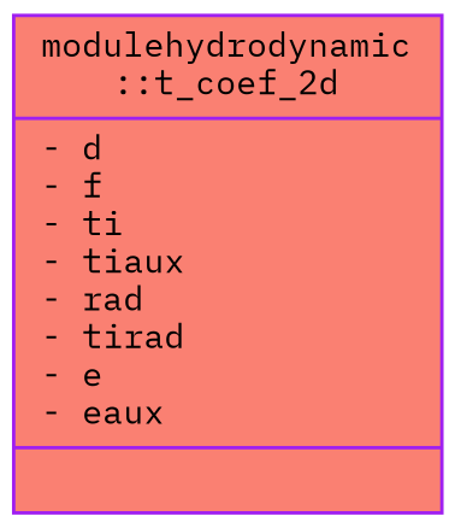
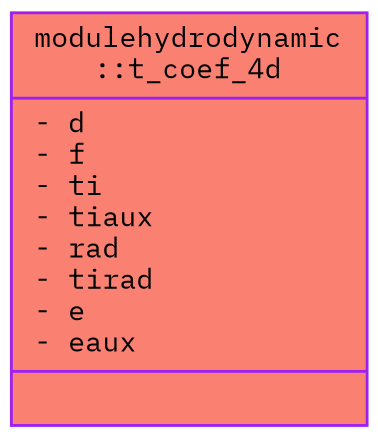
  digraph {
    fontname="IBM Plex Mono"
-   n1 [color=purple fillcolor=salmon fontcolor=black fontname="IBM Plex Mono" fontsize=10 height=0.2 label="{modulehydrodynamic\l::t_coef_2d\n|- d\l- f\l- ti\l- tiaux\l- rad\l- tirad\l- e\l- eaux\l|}" shape=record style=filled width=0.4]
+   n1 [color=purple fillcolor=salmon fontcolor=black fontname="IBM Plex Mono" fontsize=10 height=0.2 label="{modulehydrodynamic\l::t_coef_4d\n|- d\l- f\l- ti\l- tiaux\l- rad\l- tirad\l- e\l- eaux\l|}" shape=record style=filled width=0.4]
  }
